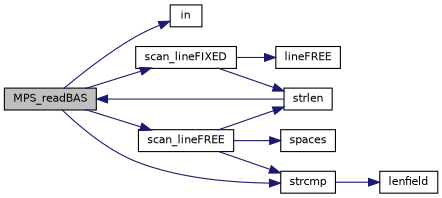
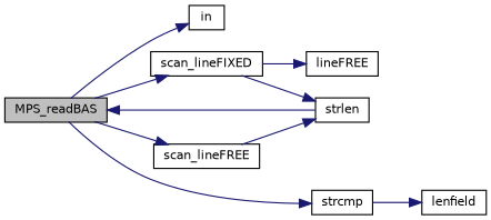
  digraph {
    rankdir=LR
    node [color=black fillcolor=white fontname=Helvetica fontsize=10 shape=record style=filled]
    edge [color=midnightblue fontname=Helvetica fontsize=10 labelfontname=Helvetica labelfontsize=10 style=solid]
    n1 [fillcolor=grey75 fontcolor=black height=0.2 label=MPS_readBAS width=0.4]
    n2 [height=0.2 label=in width=0.4]
    n3 [height=0.2 label=scan_lineFIXED width=0.4]
    n4 [height=0.2 label=scan_lineFREE width=0.4]
    n5 [height=0.2 label=strcmp width=0.4]
    n6 [height=0.2 label=strlen width=0.4]
    n7 [height=0.2 label=lineFREE width=0.4]
-   n8 [height=0.2 label=spaces width=0.4]
    n9 [height=0.2 label=lenfield width=0.4]
    n1 -> n2
    n1 -> n3
    n1 -> n4
    n1 -> n5
    n3 -> n6
    n3 -> n7
-   n4 -> n5
    n4 -> n6
-   n4 -> n8
    n5 -> n9
    n6 -> n1
  }
